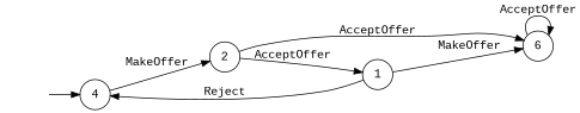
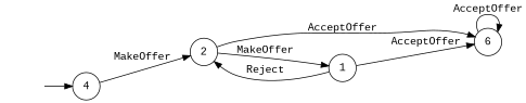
  digraph {
    fontname="Liberation Mono"
    rankdir=LR
    node [fontname="Liberation Mono" shape=circle]
    edge [fontname="Liberation Mono"]
    "" [shape=plaintext]
    n2 [label=4]
    n3 [label=2]
    n4 [label=1]
    n5 [label=6]
    "" -> n2
    n2 -> n3 [label=MakeOffer]
-   n3 -> n4 [label=AcceptOffer]
+   n3 -> n4 [label=MakeOffer]
    n3 -> n5 [label=AcceptOffer]
-   n4 -> n2 [label=Reject]
-   n4 -> n5 [label=MakeOffer]
+   n4 -> n3 [label=Reject]
+   n4 -> n5 [label=AcceptOffer]
    n5 -> n5 [label=AcceptOffer]
  }
